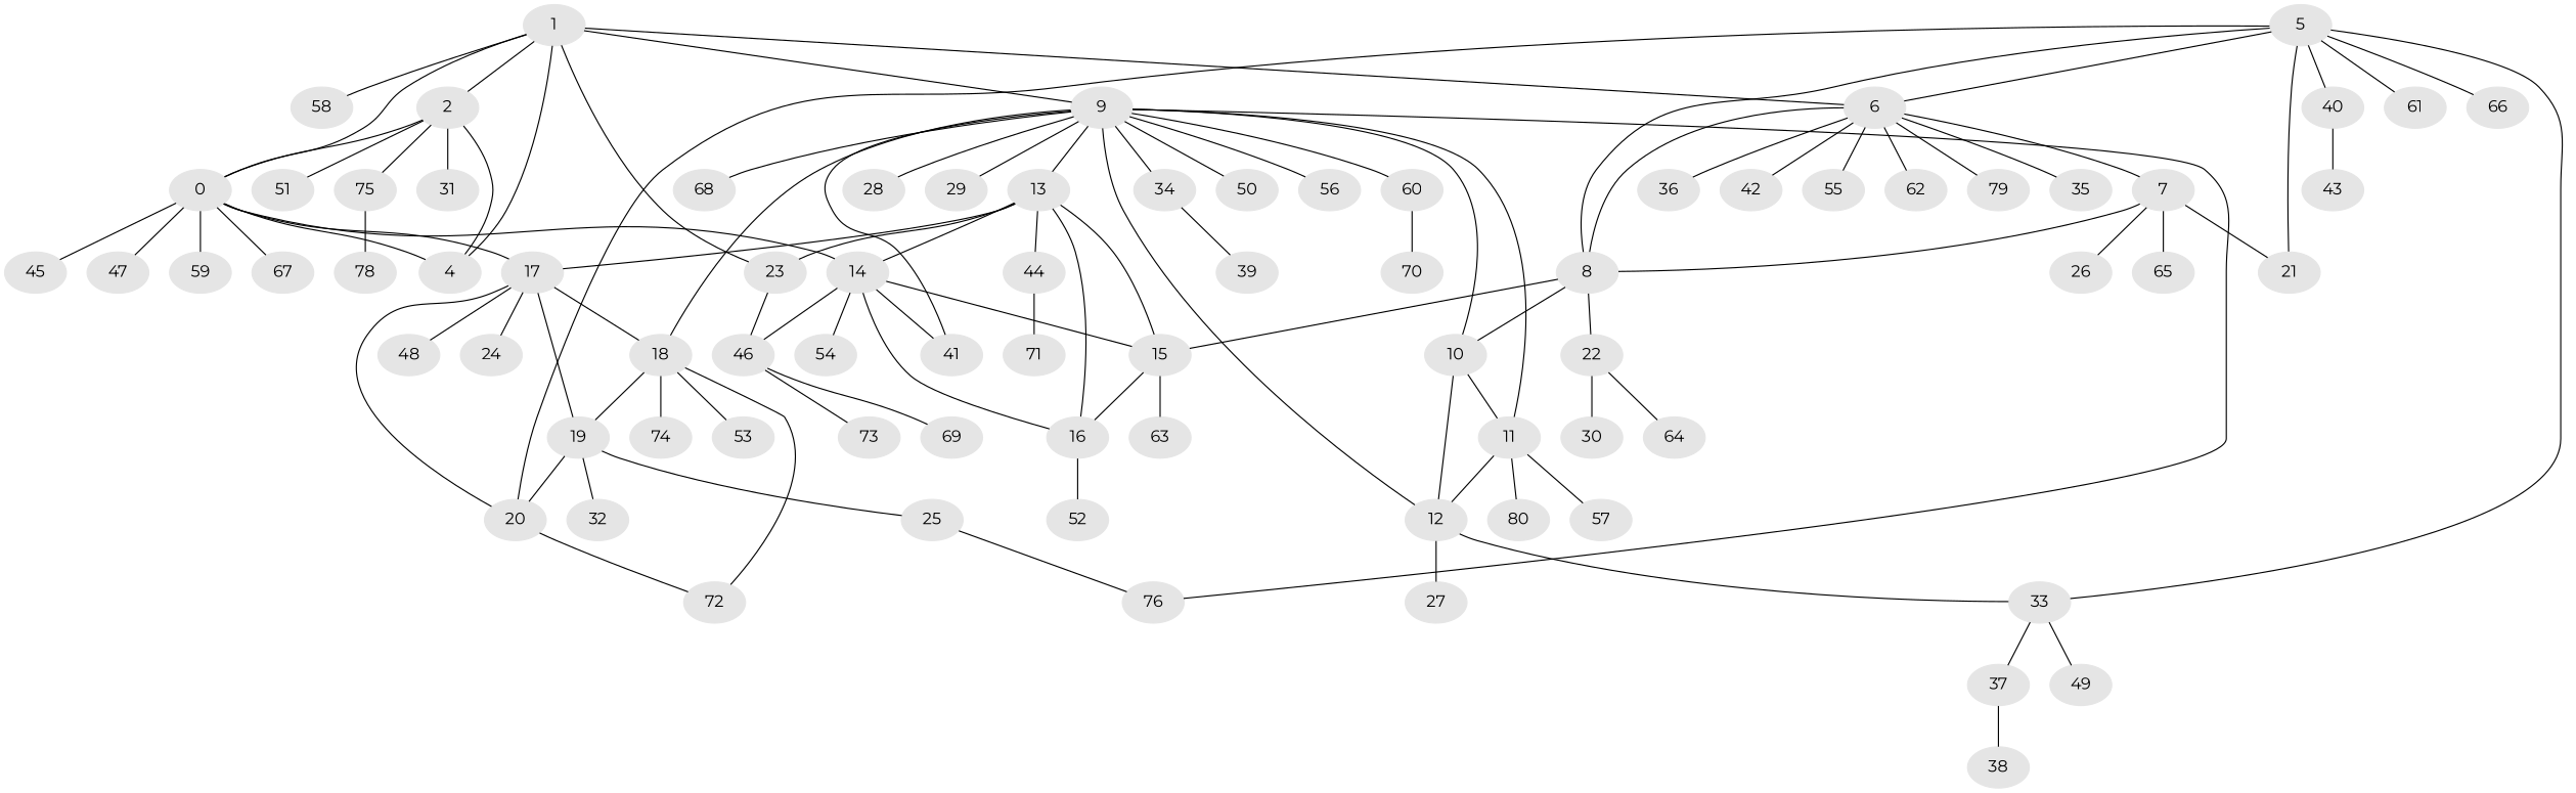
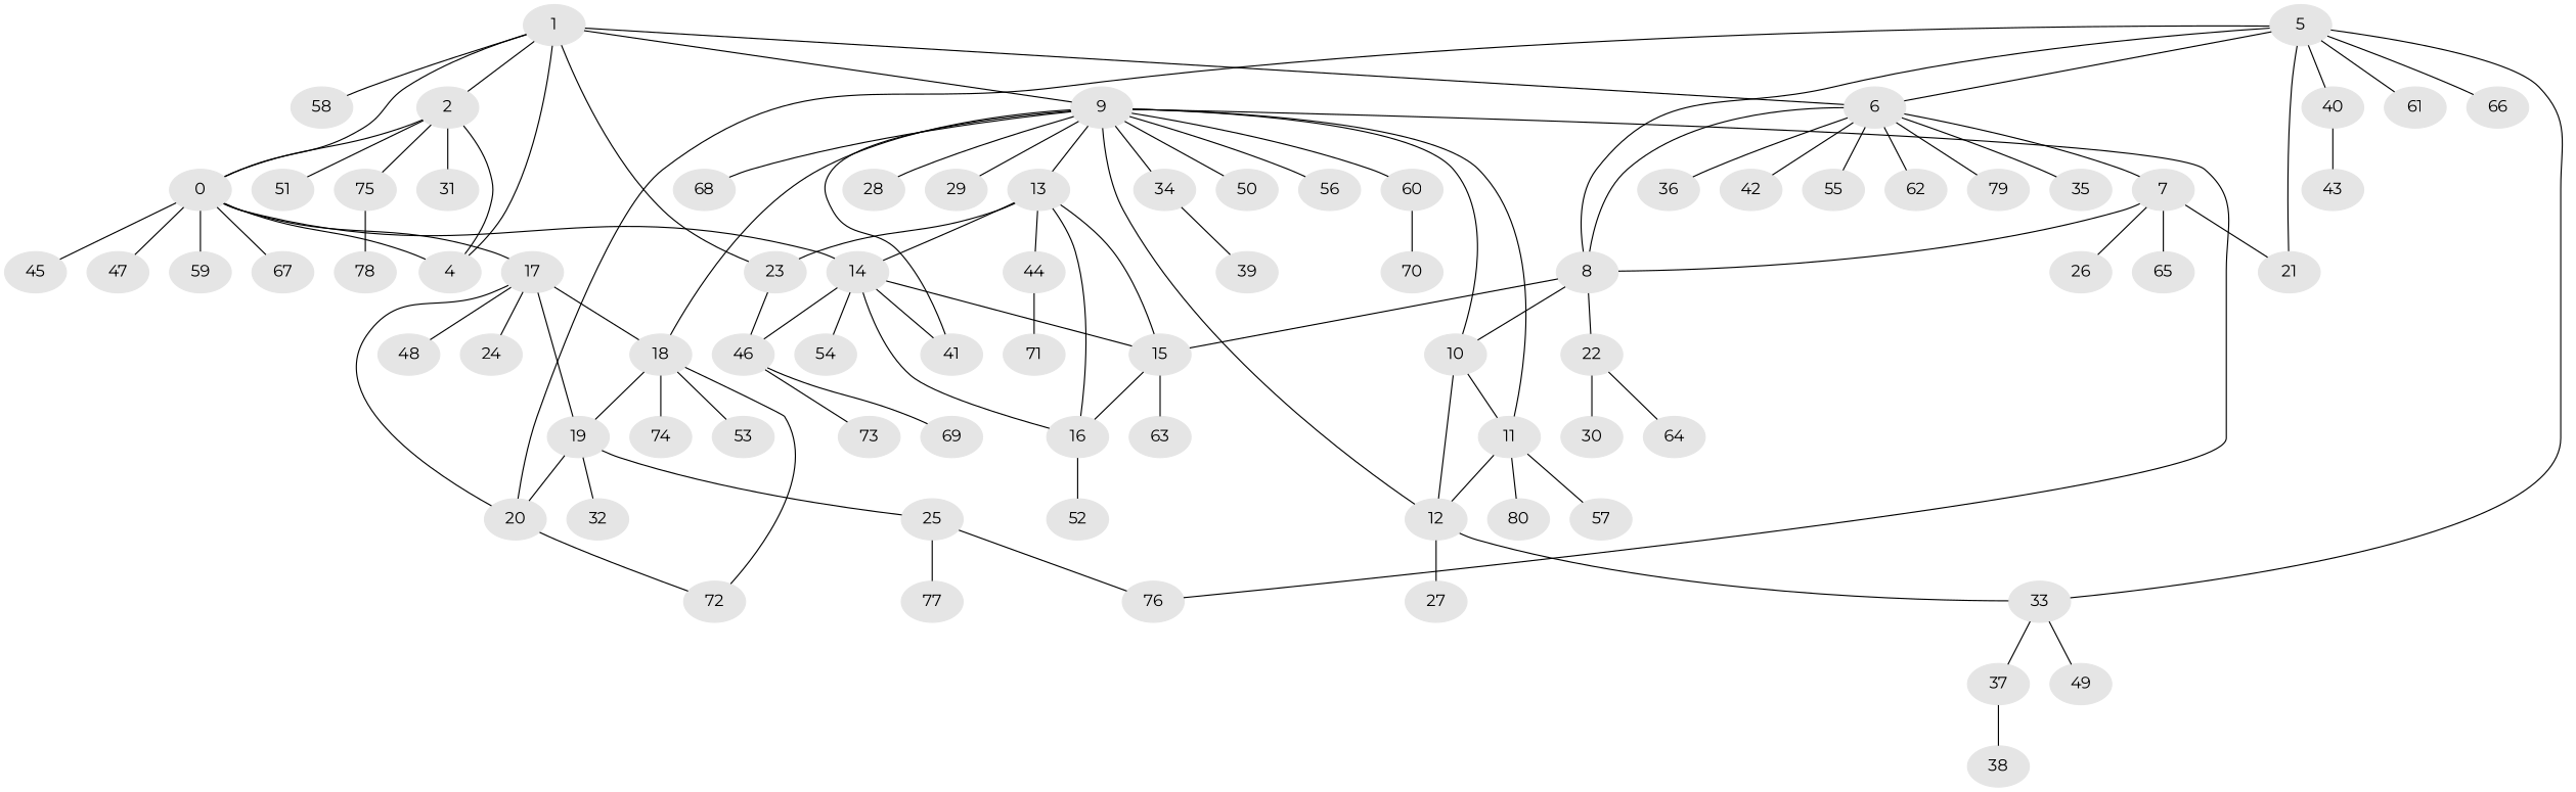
  graph {
    fontname=Montserrat
    node [color=gray90 fontname=Montserrat style=filled]
    edge [fontname=Montserrat]
    1
    2
    n3 [label=0]
    4
    6
    9
    23
    58
    31
    51
    75
    14
    17
    45
    47
    59
    67
    7
    8
    35
    36
    42
    55
    62
    79
    10
    11
    12
    13
    18
    28
    29
    34
    41
    50
    56
    60
    68
    76
    46
    78
    15
    16
    54
    20
    19
    24
    48
    5
    33
    40
    61
    66
    21
    26
    65
    22
    72
    37
    49
    43
    63
    30
    64
    57
    80
    27
    44
    53
    74
    39
    70
    52
    71
    69
    73
    25
    32
+   77
    38
    1 -- 2
    1 -- n3
    1 -- 4
    1 -- 6
    1 -- 9
    1 -- 23
    1 -- 58
    2 -- n3
    2 -- 4
    2 -- 31
    2 -- 51
    2 -- 75
    n3 -- 4
    n3 -- 14
    n3 -- 17
    n3 -- 45
    n3 -- 47
    n3 -- 59
    n3 -- 67
    6 -- 7
    6 -- 8
    6 -- 35
    6 -- 36
    6 -- 42
    6 -- 55
    6 -- 62
    6 -- 79
    9 -- 10
    9 -- 11
    9 -- 12
    9 -- 13
    9 -- 18
    9 -- 28
    9 -- 29
    9 -- 34
    9 -- 41
    9 -- 50
    9 -- 56
    9 -- 60
    9 -- 68
    9 -- 76
    23 -- 46
    75 -- 78
    14 -- 41
    14 -- 46
    14 -- 15
    14 -- 16
    14 -- 54
    17 -- 18
    17 -- 20
    17 -- 19
    17 -- 24
    17 -- 48
    7 -- 8
    7 -- 21
    7 -- 26
    7 -- 65
    8 -- 10
    8 -- 15
    8 -- 22
    10 -- 11
    10 -- 12
    11 -- 12
    11 -- 57
    11 -- 80
    12 -- 33
    12 -- 27
    13 -- 23
    13 -- 14
-   13 -- 17
    13 -- 15
    13 -- 16
    13 -- 44
    18 -- 19
    18 -- 72
    18 -- 53
    18 -- 74
    34 -- 39
    60 -- 70
    46 -- 69
    46 -- 73
    15 -- 16
    15 -- 63
    16 -- 52
    20 -- 72
    19 -- 20
    19 -- 25
    19 -- 32
    5 -- 6
    5 -- 8
    5 -- 20
    5 -- 33
    5 -- 40
    5 -- 61
    5 -- 66
    5 -- 21
    33 -- 37
    33 -- 49
    40 -- 43
    22 -- 30
    22 -- 64
    37 -- 38
    44 -- 71
    25 -- 76
+   25 -- 77
  }
